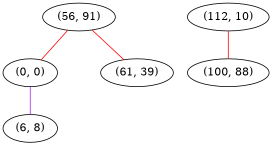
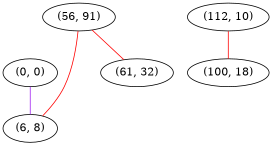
  graph {
    edge [color=red weight=1]
    "(0, 0)"
    "(6, 8)"
    "(112, 10)"
-   "(100, 88)"
+   "(100, 88)" [label="(100, 18)"]
    "(56, 91)"
-   "(61, 32)" [label="(61, 39)"]
+   "(61, 32)"
    "(0, 0)" -- "(6, 8)" [color=purple weight=4]
    "(112, 10)" -- "(100, 88)"
-   "(56, 91)" -- "(0, 0)"
+   "(56, 91)" -- "(6, 8)"
    "(56, 91)" -- "(61, 32)"
  }
